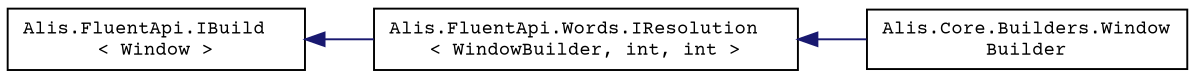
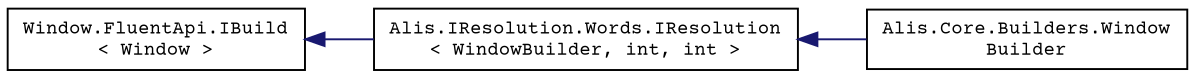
  digraph {
    fontname="Courier Prime"
    rankdir=LR
    node [color=black fillcolor=white fontname="Courier Prime" fontsize=10 shape=record style=filled]
    edge [color=midnightblue dir=back fontname="Courier Prime" fontsize=10 labelfontname=Helvetica labelfontsize=10 style=solid]
-   n1 [height=0.2 label="Alis.FluentApi.IBuild\l\< Window \>" width=0.4]
-   n2 [height=0.2 label="Alis.FluentApi.Words.IResolution\l\< WindowBuilder, int, int \>" width=0.4]
+   n1 [height=0.2 label="Window.FluentApi.IBuild\l\< Window \>" width=0.4]
+   n2 [height=0.2 label="Alis.IResolution.Words.IResolution\l\< WindowBuilder, int, int \>" width=0.4]
    n3 [height=0.2 label="Alis.Core.Builders.Window\lBuilder" width=0.4]
    n1 -> n2
    n2 -> n3
  }
